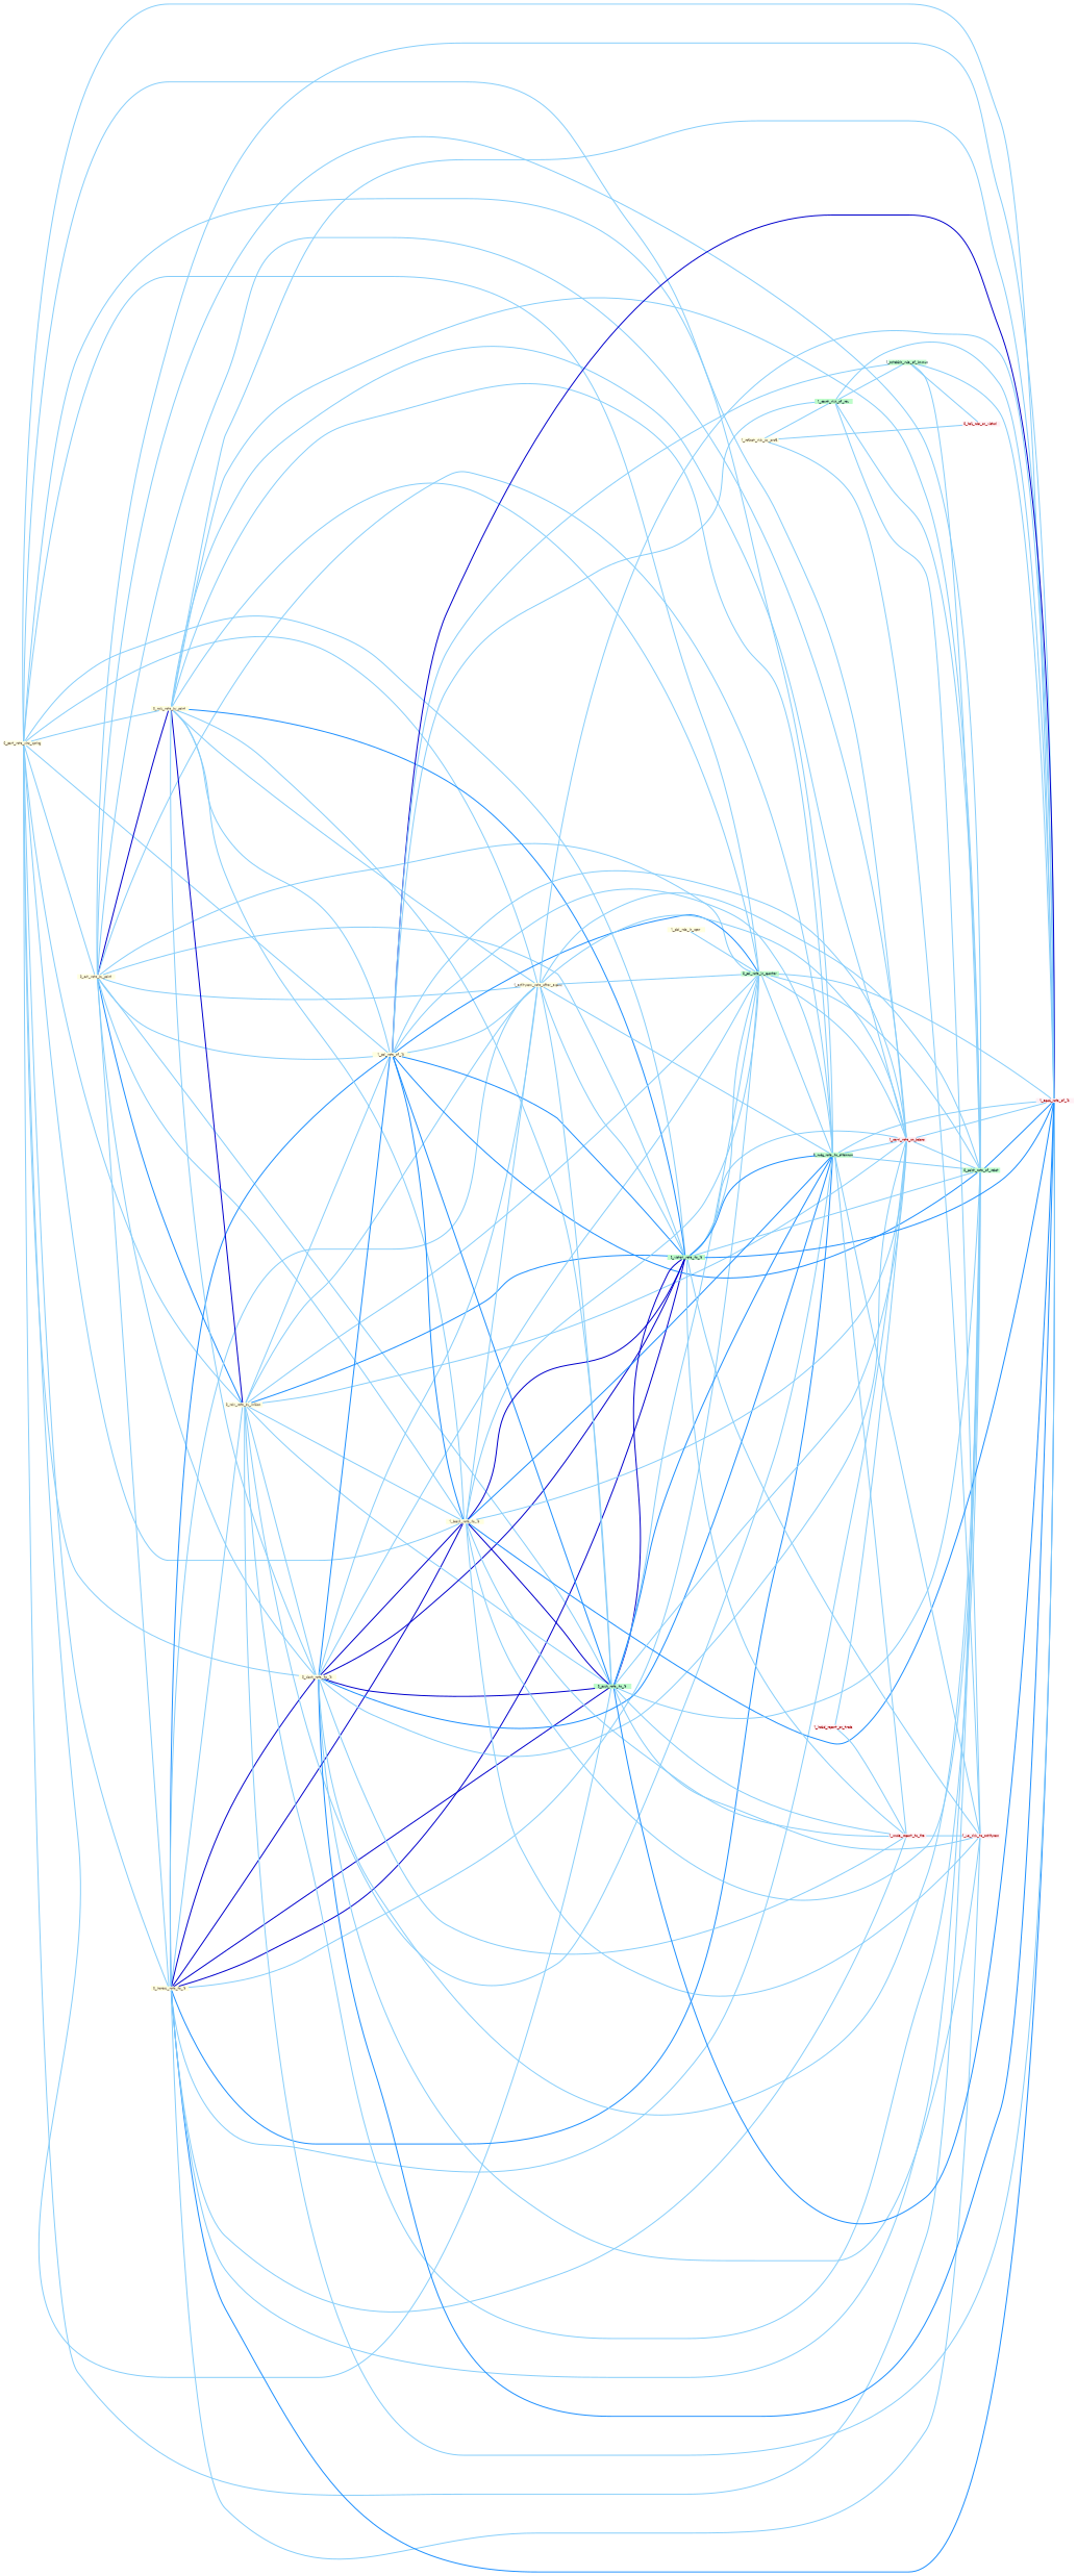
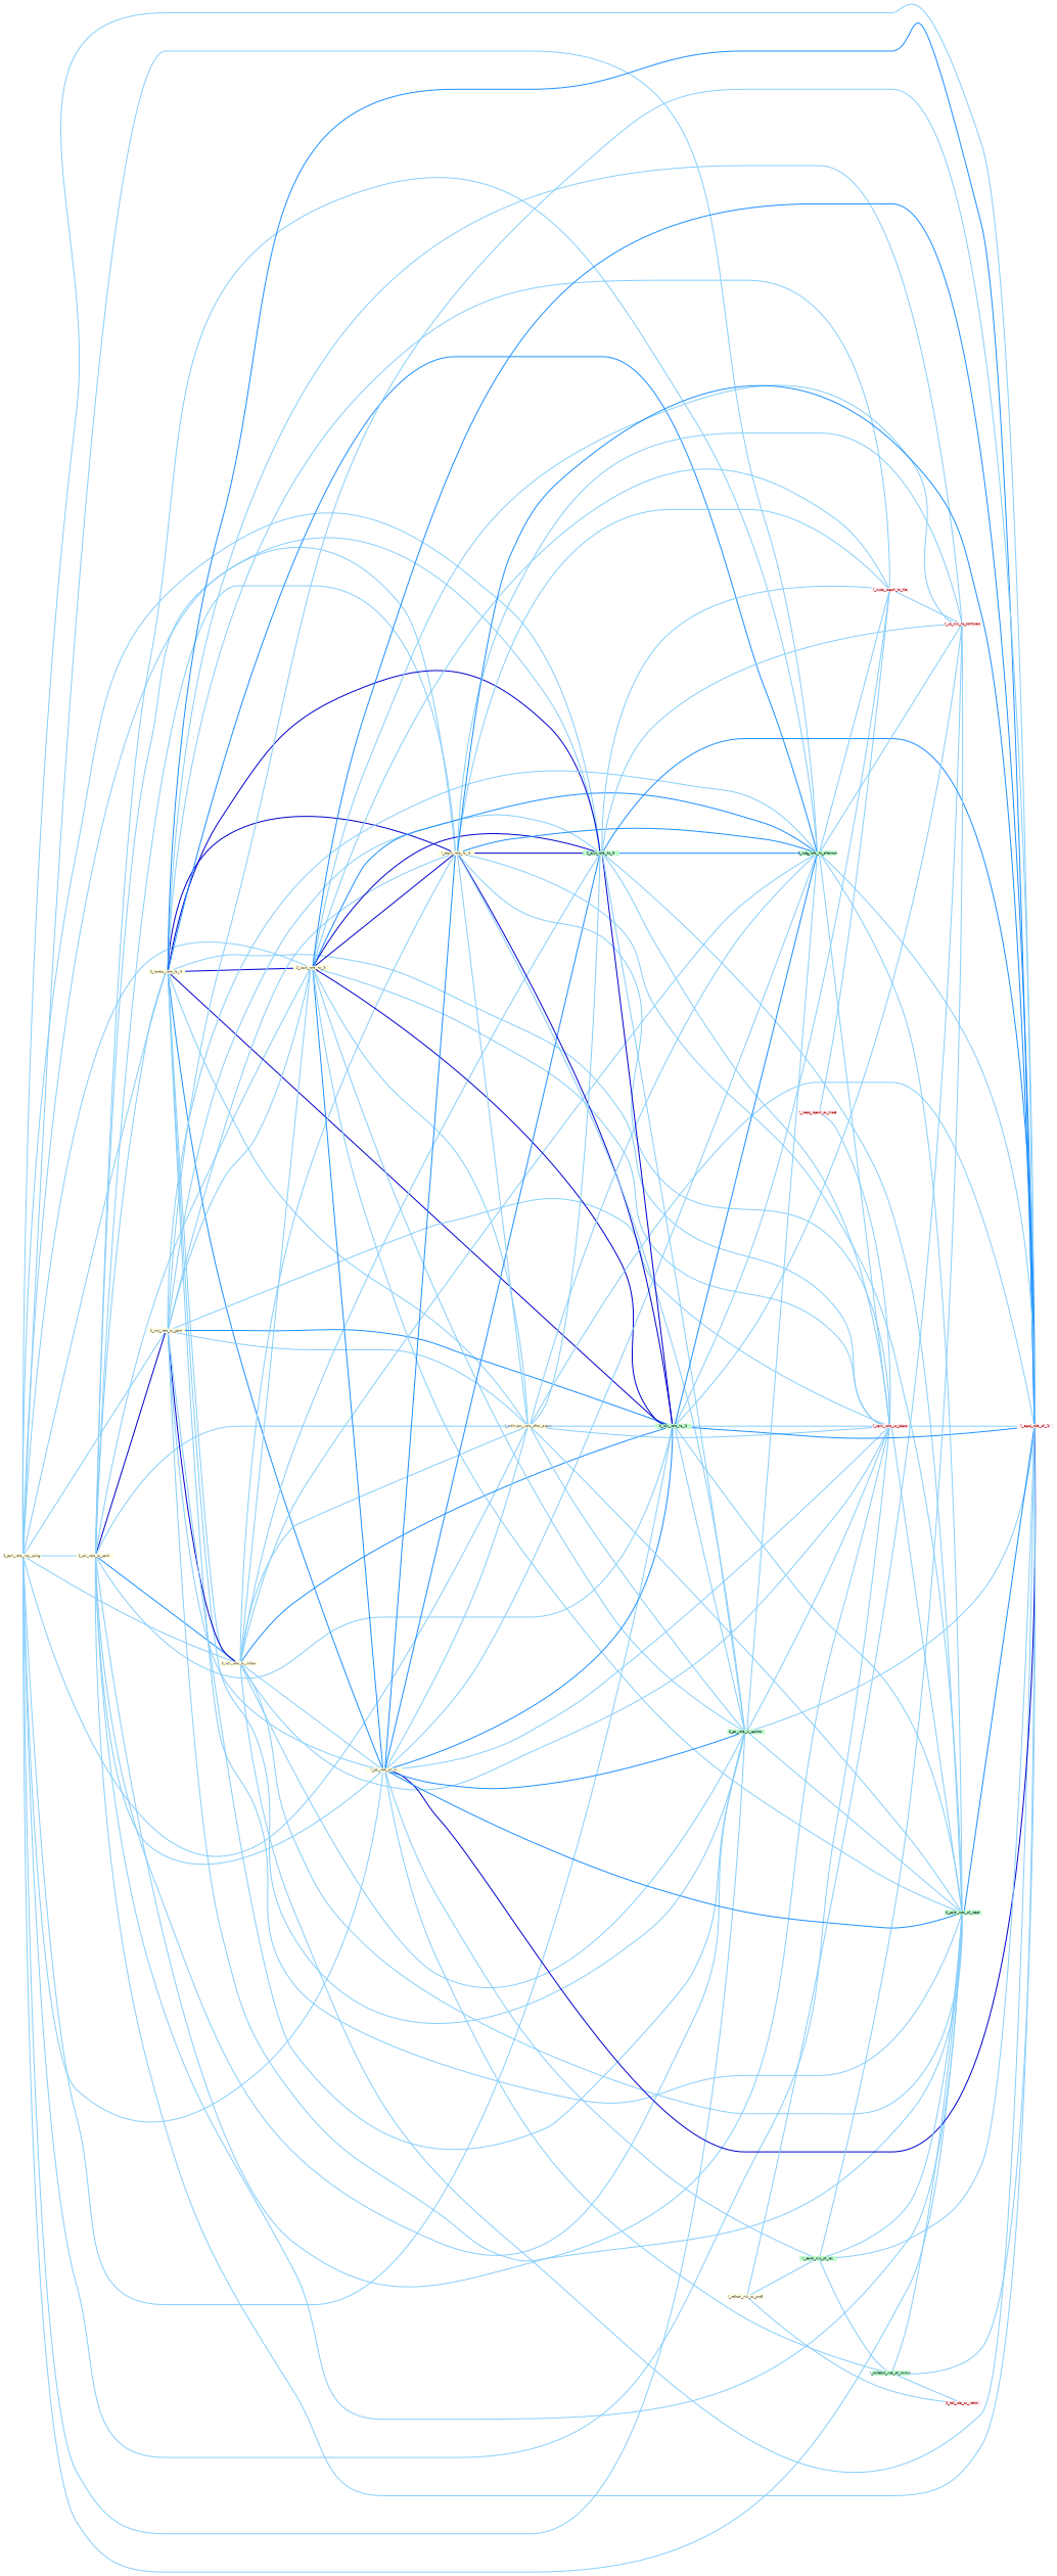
  graph {
    fontname="Patrick Hand"
    rankdir=LR
    node [color="#ffffe0" fixedsize=true fontcolor="#8b7d6b" fontname="Patrick Hand" fontsize=4 shape=polygon style=filled]
    edge [color="#87cefa" fontname="Patrick Hand" w=1]
    "0_post_rate_sinc_spring " [height=.06 width=.5]
    "0_cut_rate_by_point " [height=.06 width=.5]
    "0_increas_rate_to_% " [height=.06 width=.5]
    "0_rais_rate_by_point " [height=.06 width=.5]
-   "1_plai_role_in_oper " [height=.06 width=.5]
    "0_rais_rate_by_million " [height=.06 width=.5]
    "0_slash_rate_to_% " [height=.06 width=.5]
    "1_pai_rate_of_% " [height=.06 width=.5]
    "1_reflect_risk_as_profil " [height=.06 width=.5]
    "1_boost_rate_to_% " [height=.06 width=.5]
    "1_entitynam_rate_after_expens " [height=.06 width=.5]
    "1_includ_report_on_trade " [color="#fff0f5" fontcolor="#b22222" height=.06 width=.5]
    "1_carri_rate_on_balanc " [color="#fff0f5" fontcolor="#b22222" height=.06 width=.5]
    "1_make_report_to_the " [color="#fff0f5" fontcolor="#b22222" height=.06 width=.5]
    "1_wa_risk_to_entitynam " [color="#fff0f5" fontcolor="#b22222" height=.06 width=.5]
    "0_hail_rule_as_victori " [color="#fff0f5" fontcolor="#b22222" height=.06 width=.5]
    "1_equal_rate_of_% " [color="#fff0f5" fontcolor="#b22222" height=.06 width=.5]
    "0_push_rate_to_% " [color="#BDFCC9" fontcolor="#2f4f4f" height=.06 width=.5]
-   "0_rais_rate_to_% " [color="#BDFCC9" fontcolor="#2f4f4f" height=.06 width=.5 label="0_victori_rate_to_%"]
+   "0_rais_rate_to_% " [color="#BDFCC9" fontcolor="#2f4f4f" height=.06 width=.5]
    "0_pai_rate_in_quarter " [color="#BDFCC9" fontcolor="#2f4f4f" height=.06 width=.5]
    "0_nudg_rate_to_othernum " [color="#BDFCC9" fontcolor="#2f4f4f" height=.06 width=.5]
    n22 [color="#BDFCC9" fontcolor="#2f4f4f" height=.06 label="0_point_rate_of_rebat" width=.5]
    "1_count_risk_of_new " [color="#BDFCC9" fontcolor="#2f4f4f" height=.06 width=.5]
    "1_establish_rule_of_immun " [color="#BDFCC9" fontcolor="#2f4f4f" height=.06 width=.5]
    subgraph sub_1 {
      "0_post_rate_sinc_spring "
      "0_cut_rate_by_point "
      "0_increas_rate_to_% "
      "0_rais_rate_by_point "
-     "1_plai_role_in_oper "
      "0_rais_rate_by_million "
      "0_slash_rate_to_% "
      "1_pai_rate_of_% "
      "1_reflect_risk_as_profil "
      "1_boost_rate_to_% "
      "1_entitynam_rate_after_expens "
    }
    subgraph sub_2 {
      "1_includ_report_on_trade "
      "1_carri_rate_on_balanc "
      "1_make_report_to_the "
      "1_wa_risk_to_entitynam "
      "0_hail_rule_as_victori "
      "1_equal_rate_of_% "
    }
    "0_post_rate_sinc_spring " -- "0_cut_rate_by_point "
    "0_post_rate_sinc_spring " -- "0_increas_rate_to_% "
    "0_post_rate_sinc_spring " -- "0_rais_rate_by_point "
    "0_post_rate_sinc_spring " -- "0_rais_rate_by_million "
    "0_post_rate_sinc_spring " -- "0_slash_rate_to_% "
    "0_post_rate_sinc_spring " -- "1_pai_rate_of_% "
    "0_post_rate_sinc_spring " -- "1_boost_rate_to_% "
    "0_post_rate_sinc_spring " -- "1_entitynam_rate_after_expens "
    "0_post_rate_sinc_spring " -- "1_carri_rate_on_balanc "
    "0_post_rate_sinc_spring " -- "1_equal_rate_of_% "
    "0_post_rate_sinc_spring " -- "0_push_rate_to_% "
    "0_post_rate_sinc_spring " -- "0_rais_rate_to_% "
    "0_post_rate_sinc_spring " -- "0_pai_rate_in_quarter "
    "0_post_rate_sinc_spring " -- "0_nudg_rate_to_othernum "
    "0_post_rate_sinc_spring " -- n22
    "0_cut_rate_by_point " -- "0_increas_rate_to_% "
    "0_cut_rate_by_point " -- "0_rais_rate_by_point " [color="#0000cd" w=3]
    "0_cut_rate_by_point " -- "0_rais_rate_by_million " [color="#1e90ff" w=2]
    "0_cut_rate_by_point " -- "0_slash_rate_to_% "
    "0_cut_rate_by_point " -- "1_pai_rate_of_% "
    "0_cut_rate_by_point " -- "1_boost_rate_to_% "
    "0_cut_rate_by_point " -- "1_entitynam_rate_after_expens "
    "0_cut_rate_by_point " -- "1_carri_rate_on_balanc "
    "0_cut_rate_by_point " -- "1_equal_rate_of_% "
    "0_cut_rate_by_point " -- "0_push_rate_to_% "
    "0_cut_rate_by_point " -- "0_rais_rate_to_% "
    "0_cut_rate_by_point " -- "0_pai_rate_in_quarter "
    "0_cut_rate_by_point " -- "0_nudg_rate_to_othernum "
    "0_cut_rate_by_point " -- n22
    "0_increas_rate_to_% " -- "0_rais_rate_by_million "
    "0_increas_rate_to_% " -- "0_slash_rate_to_% " [color="#0000cd" w=3]
    "0_increas_rate_to_% " -- "1_pai_rate_of_% " [color="#1e90ff" w=2]
    "0_increas_rate_to_% " -- "1_boost_rate_to_% " [color="#0000cd" w=3]
    "0_increas_rate_to_% " -- "1_entitynam_rate_after_expens "
    "0_increas_rate_to_% " -- "1_carri_rate_on_balanc "
    "0_increas_rate_to_% " -- "1_make_report_to_the "
    "0_increas_rate_to_% " -- "1_wa_risk_to_entitynam "
    "0_increas_rate_to_% " -- "1_equal_rate_of_% " [color="#1e90ff" w=2]
    "0_increas_rate_to_% " -- "0_push_rate_to_% " [color="#0000cd" w=3]
    "0_increas_rate_to_% " -- "0_rais_rate_to_% " [color="#0000cd" w=3]
    "0_increas_rate_to_% " -- "0_pai_rate_in_quarter "
    "0_increas_rate_to_% " -- "0_nudg_rate_to_othernum " [color="#1e90ff" w=2]
    "0_increas_rate_to_% " -- n22
    "0_rais_rate_by_point " -- "0_rais_rate_by_million " [color="#0000cd" w=3]
    "0_rais_rate_by_point " -- "0_slash_rate_to_% "
    "0_rais_rate_by_point " -- "1_pai_rate_of_% "
    "0_rais_rate_by_point " -- "1_boost_rate_to_% "
    "0_rais_rate_by_point " -- "1_entitynam_rate_after_expens "
    "0_rais_rate_by_point " -- "1_carri_rate_on_balanc "
    "0_rais_rate_by_point " -- "1_equal_rate_of_% "
    "0_rais_rate_by_point " -- "0_push_rate_to_% "
    "0_rais_rate_by_point " -- "0_rais_rate_to_% " [color="#1e90ff" w=2]
    "0_rais_rate_by_point " -- "0_pai_rate_in_quarter "
    "0_rais_rate_by_point " -- "0_nudg_rate_to_othernum "
    "0_rais_rate_by_point " -- n22
-   "1_plai_role_in_oper " -- "0_pai_rate_in_quarter "
    "0_rais_rate_by_million " -- "0_slash_rate_to_% "
    "0_rais_rate_by_million " -- "1_pai_rate_of_% "
    "0_rais_rate_by_million " -- "1_boost_rate_to_% "
    "0_rais_rate_by_million " -- "1_entitynam_rate_after_expens "
    "0_rais_rate_by_million " -- "1_carri_rate_on_balanc "
    "0_rais_rate_by_million " -- "1_equal_rate_of_% "
    "0_rais_rate_by_million " -- "0_push_rate_to_% "
    "0_rais_rate_by_million " -- "0_rais_rate_to_% " [color="#1e90ff" w=2]
    "0_rais_rate_by_million " -- "0_pai_rate_in_quarter "
    "0_rais_rate_by_million " -- "0_nudg_rate_to_othernum "
    "0_rais_rate_by_million " -- n22
    "0_slash_rate_to_% " -- "1_pai_rate_of_% " [color="#1e90ff" w=2]
    "0_slash_rate_to_% " -- "1_boost_rate_to_% " [color="#0000cd" w=3]
    "0_slash_rate_to_% " -- "1_entitynam_rate_after_expens "
    "0_slash_rate_to_% " -- "1_carri_rate_on_balanc "
    "0_slash_rate_to_% " -- "1_make_report_to_the "
    "0_slash_rate_to_% " -- "1_wa_risk_to_entitynam "
    "0_slash_rate_to_% " -- "1_equal_rate_of_% " [color="#1e90ff" w=2]
    "0_slash_rate_to_% " -- "0_push_rate_to_% " [color="#0000cd" w=3]
    "0_slash_rate_to_% " -- "0_rais_rate_to_% " [color="#0000cd" w=3]
    "0_slash_rate_to_% " -- "0_pai_rate_in_quarter "
    "0_slash_rate_to_% " -- "0_nudg_rate_to_othernum " [color="#1e90ff" w=2]
    "0_slash_rate_to_% " -- n22
    "1_pai_rate_of_% " -- "1_boost_rate_to_% " [color="#1e90ff" w=2]
    "1_pai_rate_of_% " -- "1_entitynam_rate_after_expens "
    "1_pai_rate_of_% " -- "1_carri_rate_on_balanc "
    "1_pai_rate_of_% " -- "1_equal_rate_of_% " [color="#0000cd" w=3]
    "1_pai_rate_of_% " -- "0_push_rate_to_% " [color="#1e90ff" w=2]
    "1_pai_rate_of_% " -- "0_rais_rate_to_% " [color="#1e90ff" w=2]
    "1_pai_rate_of_% " -- "0_pai_rate_in_quarter " [color="#1e90ff" w=2]
    "1_pai_rate_of_% " -- "0_nudg_rate_to_othernum "
    "1_pai_rate_of_% " -- n22 [color="#1e90ff" w=2]
    "1_pai_rate_of_% " -- "1_count_risk_of_new "
    "1_pai_rate_of_% " -- "1_establish_rule_of_immun "
    "1_reflect_risk_as_profil " -- "1_wa_risk_to_entitynam "
    "1_reflect_risk_as_profil " -- "0_hail_rule_as_victori "
    "1_reflect_risk_as_profil " -- "1_count_risk_of_new "
    "1_boost_rate_to_% " -- "1_entitynam_rate_after_expens "
    "1_boost_rate_to_% " -- "1_carri_rate_on_balanc "
    "1_boost_rate_to_% " -- "1_make_report_to_the "
    "1_boost_rate_to_% " -- "1_wa_risk_to_entitynam "
    "1_boost_rate_to_% " -- "1_equal_rate_of_% " [color="#1e90ff" w=2]
    "1_boost_rate_to_% " -- "0_push_rate_to_% " [color="#0000cd" w=3]
    "1_boost_rate_to_% " -- "0_rais_rate_to_% " [color="#0000cd" w=3]
    "1_boost_rate_to_% " -- "0_pai_rate_in_quarter "
    "1_boost_rate_to_% " -- "0_nudg_rate_to_othernum " [color="#1e90ff" w=2]
    "1_boost_rate_to_% " -- n22
    "1_entitynam_rate_after_expens " -- "1_carri_rate_on_balanc "
    "1_entitynam_rate_after_expens " -- "1_equal_rate_of_% "
    "1_entitynam_rate_after_expens " -- "0_push_rate_to_% "
    "1_entitynam_rate_after_expens " -- "0_rais_rate_to_% "
    "1_entitynam_rate_after_expens " -- "0_pai_rate_in_quarter "
    "1_entitynam_rate_after_expens " -- "0_nudg_rate_to_othernum "
    "1_entitynam_rate_after_expens " -- n22
    "1_includ_report_on_trade " -- "1_carri_rate_on_balanc "
    "1_includ_report_on_trade " -- "1_make_report_to_the "
    "1_carri_rate_on_balanc " -- "1_equal_rate_of_% "
    "1_carri_rate_on_balanc " -- n22
    "1_make_report_to_the " -- "1_wa_risk_to_entitynam "
    "0_push_rate_to_% " -- "1_carri_rate_on_balanc "
    "0_push_rate_to_% " -- "1_make_report_to_the "
    "0_push_rate_to_% " -- "1_wa_risk_to_entitynam "
    "0_push_rate_to_% " -- "1_equal_rate_of_% " [color="#1e90ff" w=2]
    "0_push_rate_to_% " -- "0_rais_rate_to_% " [color="#0000cd" w=3]
    "0_push_rate_to_% " -- "0_pai_rate_in_quarter "
    "0_push_rate_to_% " -- "0_nudg_rate_to_othernum " [color="#1e90ff" w=2]
    "0_push_rate_to_% " -- n22
    "0_rais_rate_to_% " -- "1_carri_rate_on_balanc "
    "0_rais_rate_to_% " -- "1_make_report_to_the "
    "0_rais_rate_to_% " -- "1_wa_risk_to_entitynam "
    "0_rais_rate_to_% " -- "1_equal_rate_of_% " [color="#1e90ff" w=2]
    "0_rais_rate_to_% " -- "0_pai_rate_in_quarter "
    "0_rais_rate_to_% " -- "0_nudg_rate_to_othernum " [color="#1e90ff" w=2]
    "0_rais_rate_to_% " -- n22
    "0_pai_rate_in_quarter " -- "1_carri_rate_on_balanc "
    "0_pai_rate_in_quarter " -- "1_equal_rate_of_% "
    "0_pai_rate_in_quarter " -- "0_nudg_rate_to_othernum "
    "0_pai_rate_in_quarter " -- n22
    "0_nudg_rate_to_othernum " -- "1_carri_rate_on_balanc "
    "0_nudg_rate_to_othernum " -- "1_make_report_to_the "
    "0_nudg_rate_to_othernum " -- "1_wa_risk_to_entitynam "
    "0_nudg_rate_to_othernum " -- "1_equal_rate_of_% "
    "0_nudg_rate_to_othernum " -- n22
    n22 -- "1_equal_rate_of_% " [color="#1e90ff" w=2]
    "1_count_risk_of_new " -- "1_wa_risk_to_entitynam "
    "1_count_risk_of_new " -- "1_equal_rate_of_% "
    "1_count_risk_of_new " -- n22
    "1_count_risk_of_new " -- "1_establish_rule_of_immun "
    "1_establish_rule_of_immun " -- "0_hail_rule_as_victori "
    "1_establish_rule_of_immun " -- "1_equal_rate_of_% "
    "1_establish_rule_of_immun " -- n22
  }
